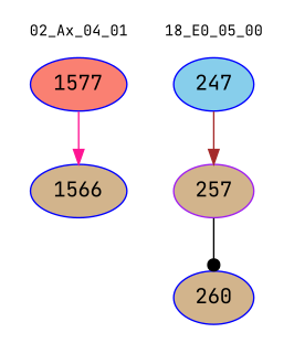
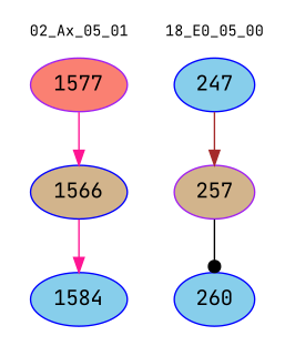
  digraph {
    fontname="JetBrains Mono"
    node [color=blue fillcolor=skyblue fontname="JetBrains Mono" style=filled]
    edge [arrowhead=normal color=deeppink fontname="JetBrains Mono"]
-   n1 [fillcolor=salmon label=1577]
+   n1 [color=purple fillcolor=salmon label=1577]
    n2 [fillcolor=tan label=1566]
+   n3 [label=1584]
    n4 [label=247]
    n5 [color=purple fillcolor=tan label=257]
-   n6 [fillcolor=tan label=260]
+   n6 [label=260]
    subgraph cluster_1 {
      color=white
      fontsize=10
-     label="02_Ax_04_01"
+     label="02_Ax_05_01"
      n1
      n2
+     n3
    }
    subgraph cluster_2 {
      color=white
      fontsize=10
      label="18_E0_05_00"
      n4
      n5
      n6
    }
    n1 -> n2
+   n2 -> n3
    n4 -> n5 [color=brown]
    n5 -> n6 [arrowhead=dot color=black]
  }
